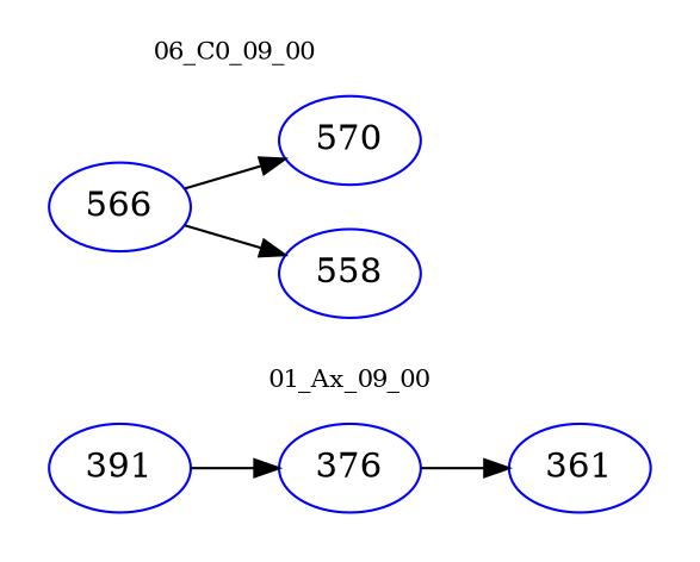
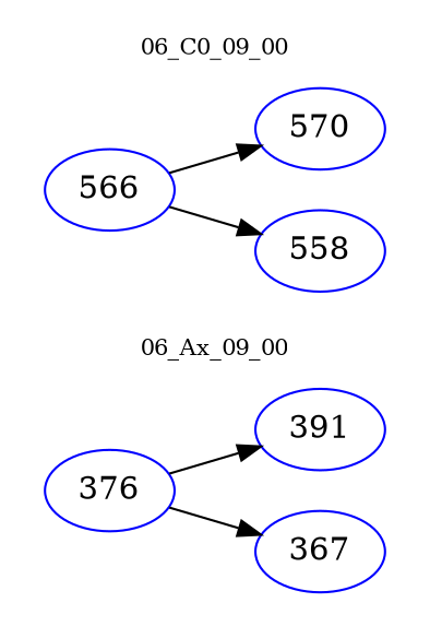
  digraph {
    rankdir=LR
    node [color=blue]
    edge [color=black]
    n1 [label=376]
-   n2 [label=361]
+   n2 [label=367]
    n3 [label=391]
    n4 [label=566]
    n5 [label=558]
    n6 [label=570]
    subgraph cluster_1 {
      color=white
      fontsize=10
-     label="01_Ax_09_00"
+     label="06_Ax_09_00"
      n1
      n2
      n3
    }
    subgraph cluster_2 {
      color=white
      fontsize=10
      label="06_C0_09_00"
      n4
      n5
      n6
    }
    n1 -> n2
-   n3 -> n1
+   n1 -> n3
    n4 -> n5
    n4 -> n6
  }
